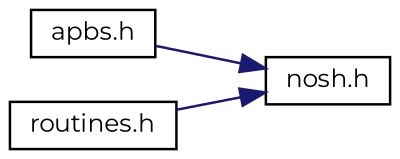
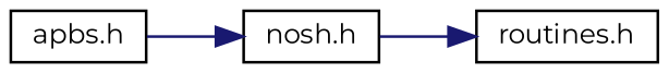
  digraph {
    fontname=Montserrat
    rankdir=LR
    node [color=black fontname=Montserrat fontsize=10 shape=box]
    edge [color=midnightblue fontname=Montserrat fontsize=10 style=solid]
    n1 [height=0.2 label="nosh.h" width=0.4]
    n2 [height=0.2 label="apbs.h" width=0.4]
    n3 [height=0.2 label="routines.h" width=0.4]
    n2 -> n1
-   n3 -> n1
+   n1 -> n3
  }
